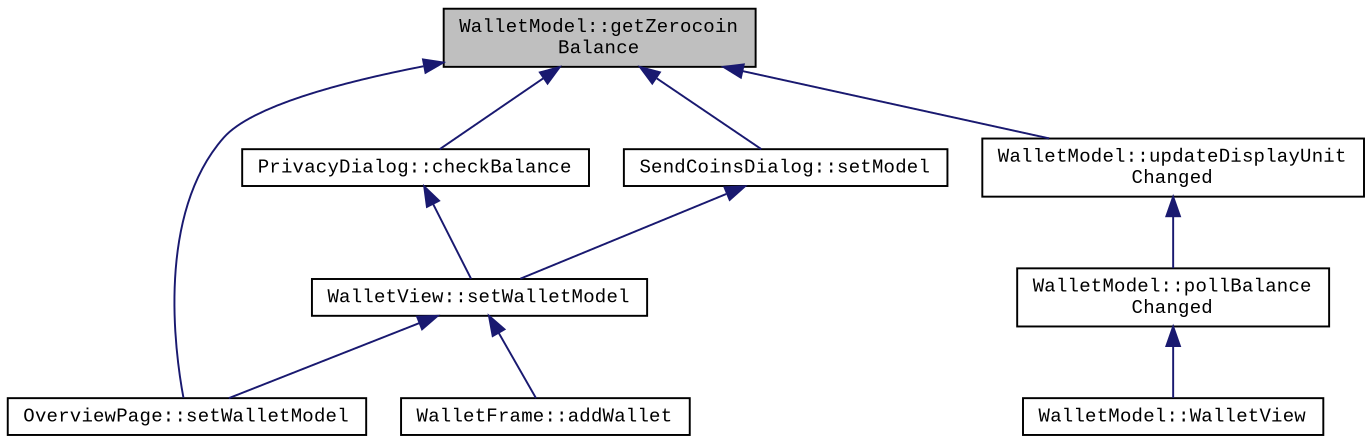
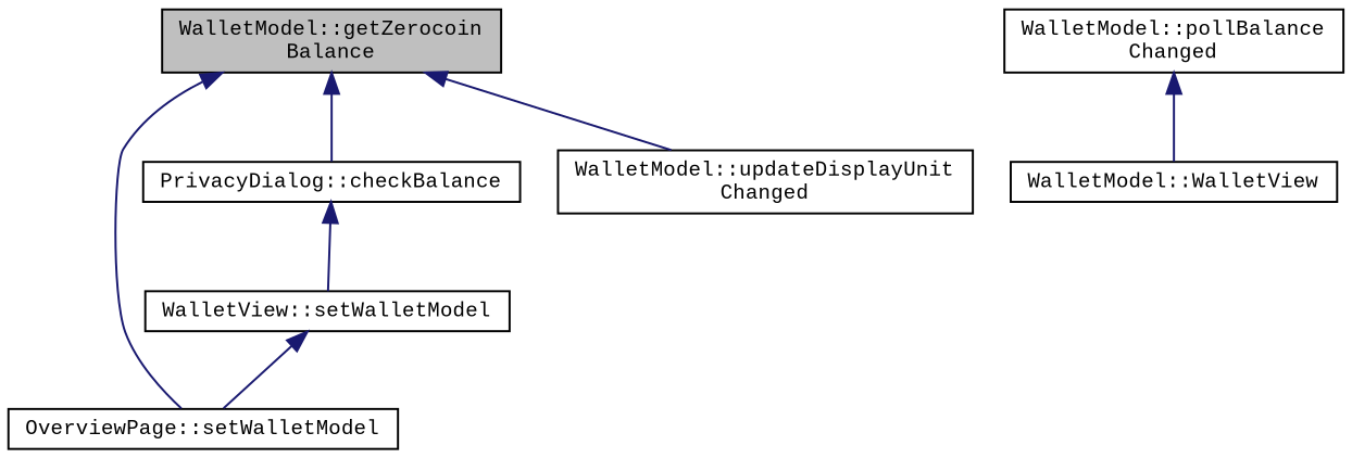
  digraph {
    fontname="Liberation Mono"
    rankdir=TB
    node [color=black fillcolor=white fontname="Liberation Mono" fontsize=10 shape=record style=filled]
    edge [color=midnightblue dir=back fontname="Liberation Mono" fontsize=10 labelfontname=Helvetica labelfontsize=10 style=solid]
    n1 [fillcolor=grey75 fontcolor=black height=0.2 label="WalletModel::getZerocoin\lBalance" width=0.4]
    n2 [height=0.2 label="OverviewPage::setWalletModel" width=0.4]
    n3 [height=0.2 label="PrivacyDialog::checkBalance" width=0.4]
-   n4 [height=0.2 label="SendCoinsDialog::setModel" width=0.4]
    n5 [height=0.2 label="WalletModel::updateDisplayUnit\lChanged" width=0.4]
    n6 [height=0.2 label="WalletView::setWalletModel" width=0.4]
    n7 [height=0.2 label="WalletModel::pollBalance\lChanged" width=0.4]
-   n8 [height=0.2 label="WalletFrame::addWallet" width=0.4]
    n9 [height=0.2 label="WalletModel::WalletView" width=0.4]
    n1 -> n2
    n1 -> n3
-   n1 -> n4
    n1 -> n5
    n3 -> n6
-   n4 -> n6
-   n5 -> n7
    n6 -> n2
-   n6 -> n8
    n7 -> n9
  }
